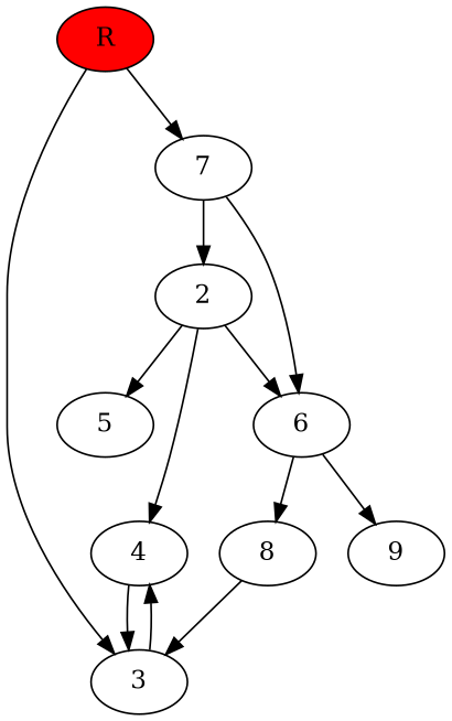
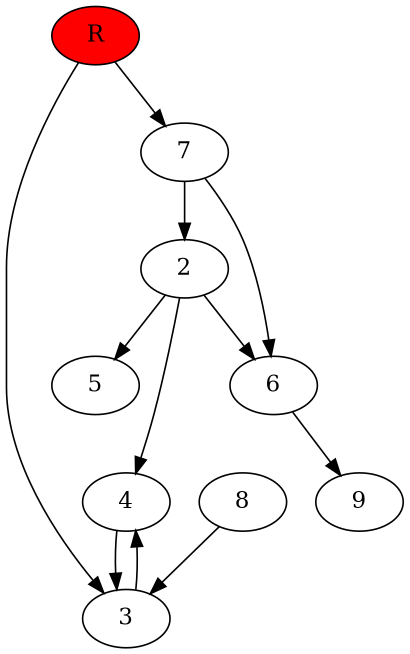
  digraph {
    fontname="DejaVu Serif"
    node [fontname="DejaVu Serif"]
    edge [fontname="DejaVu Serif"]
    2
    5
    4
    6
    3
    8
    9
    7
    R [fillcolor="#ff0000" style=filled]
    2 -> 5
    2 -> 4
    2 -> 6
    4 -> 3
-   6 -> 8
    6 -> 9
    3 -> 4
    8 -> 3
    7 -> 2
    7 -> 6
    R -> 3
    R -> 7
  }
